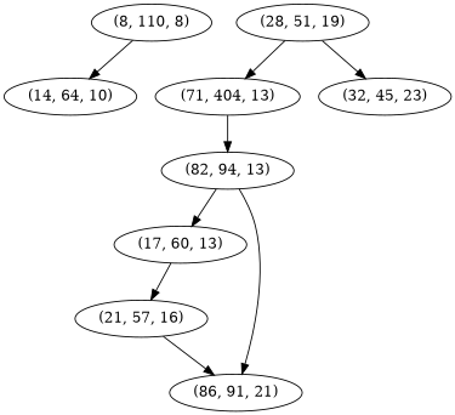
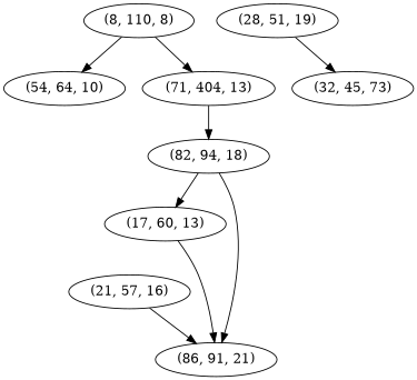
  digraph {
    "(8, 110, 8)"
-   "(14, 64, 10)"
+   "(14, 64, 10)" [label="(54, 64, 10)"]
    n3 [label="(71, 404, 13)"]
-   "(82, 94, 18)" [label="(82, 94, 13)"]
+   "(82, 94, 18)"
    "(17, 60, 13)"
    "(21, 57, 16)"
    "(86, 91, 21)"
    "(28, 51, 19)"
-   "(32, 45, 23)"
+   "(32, 45, 23)" [label="(32, 45, 73)"]
    "(8, 110, 8)" -> "(14, 64, 10)"
-   "(28, 51, 19)" -> n3
+   "(8, 110, 8)" -> n3
    n3 -> "(82, 94, 18)"
    "(82, 94, 18)" -> "(17, 60, 13)"
    "(82, 94, 18)" -> "(86, 91, 21)"
-   "(17, 60, 13)" -> "(21, 57, 16)"
+   "(17, 60, 13)" -> "(86, 91, 21)"
    "(21, 57, 16)" -> "(86, 91, 21)"
    "(28, 51, 19)" -> "(32, 45, 23)"
  }
